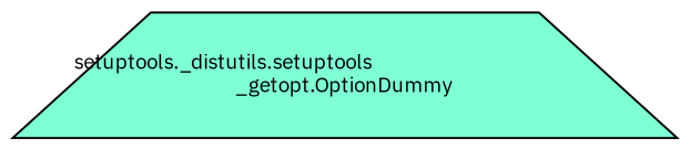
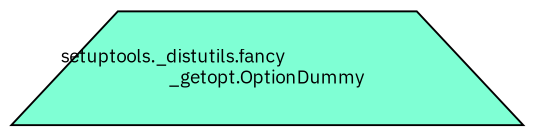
  digraph {
    rankdir=LR
    fontname="IBM Plex Sans"
-   n1 [color=black fillcolor=aquamarine fontname="IBM Plex Sans" fontsize=10 height=0.2 label="setuptools._distutils.setuptools\l_getopt.OptionDummy" shape=trapezium style=filled width=0.4]
+   n1 [color=black fillcolor=aquamarine fontname="IBM Plex Sans" fontsize=10 height=0.2 label="setuptools._distutils.fancy\l_getopt.OptionDummy" shape=trapezium style=filled width=0.4]
  }
